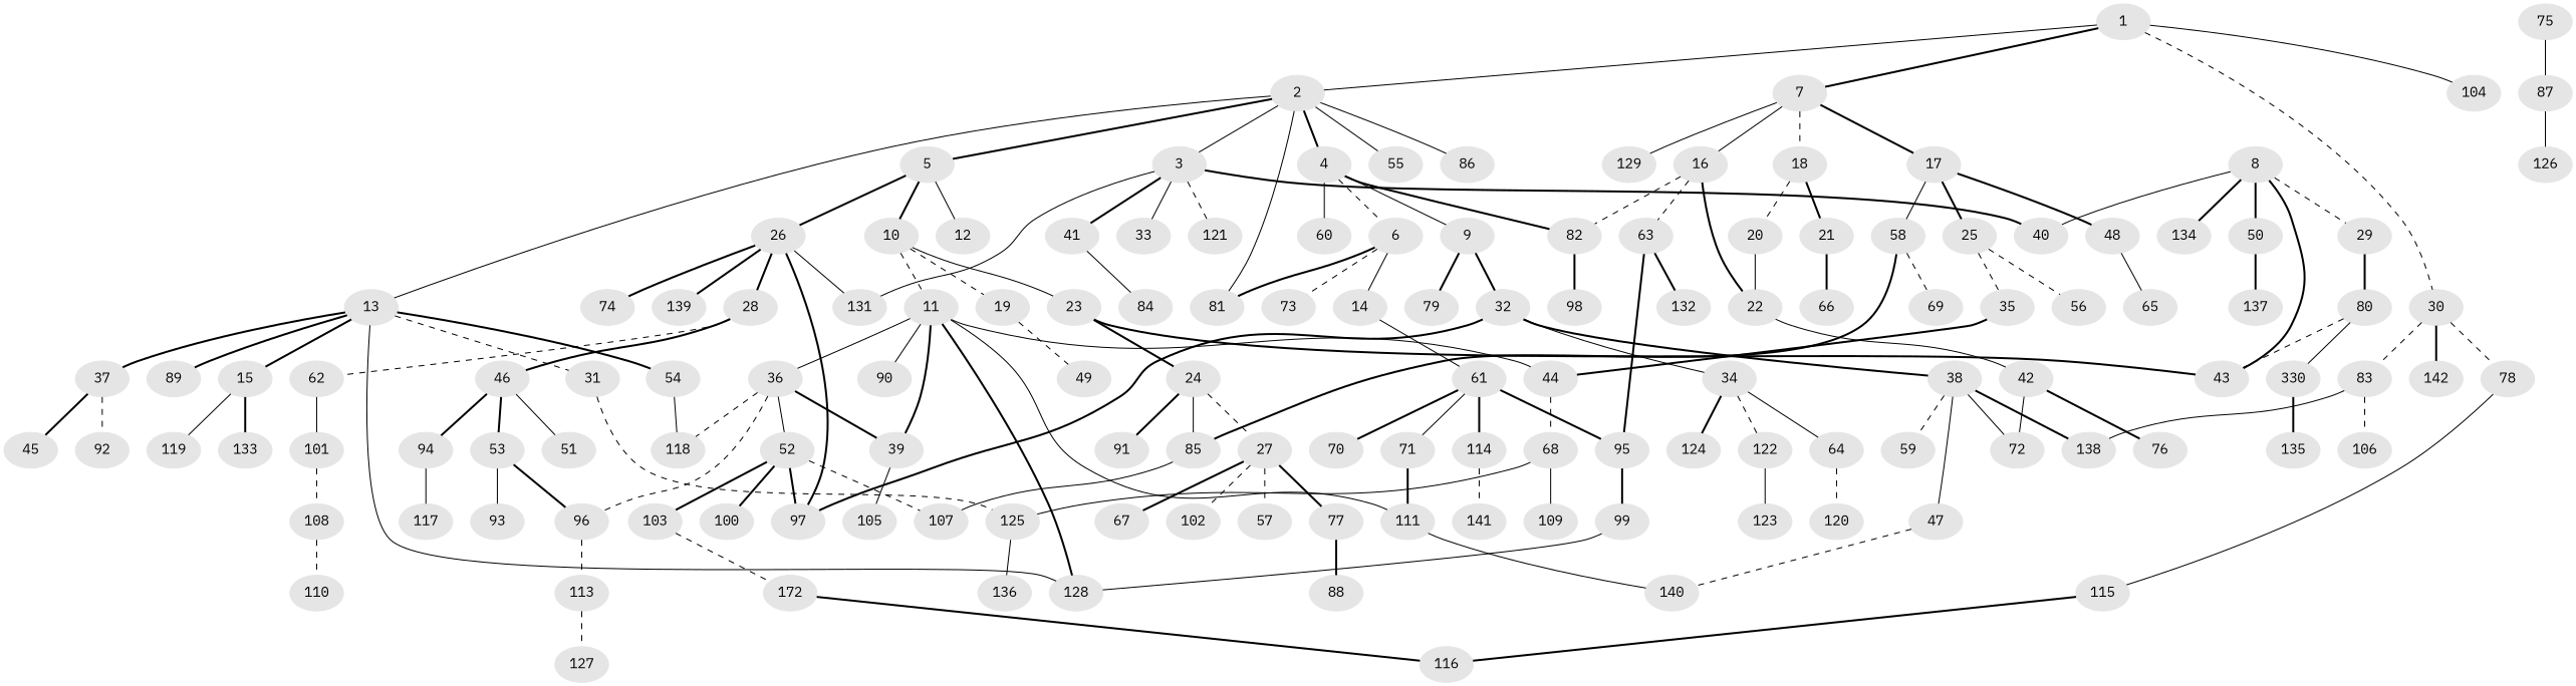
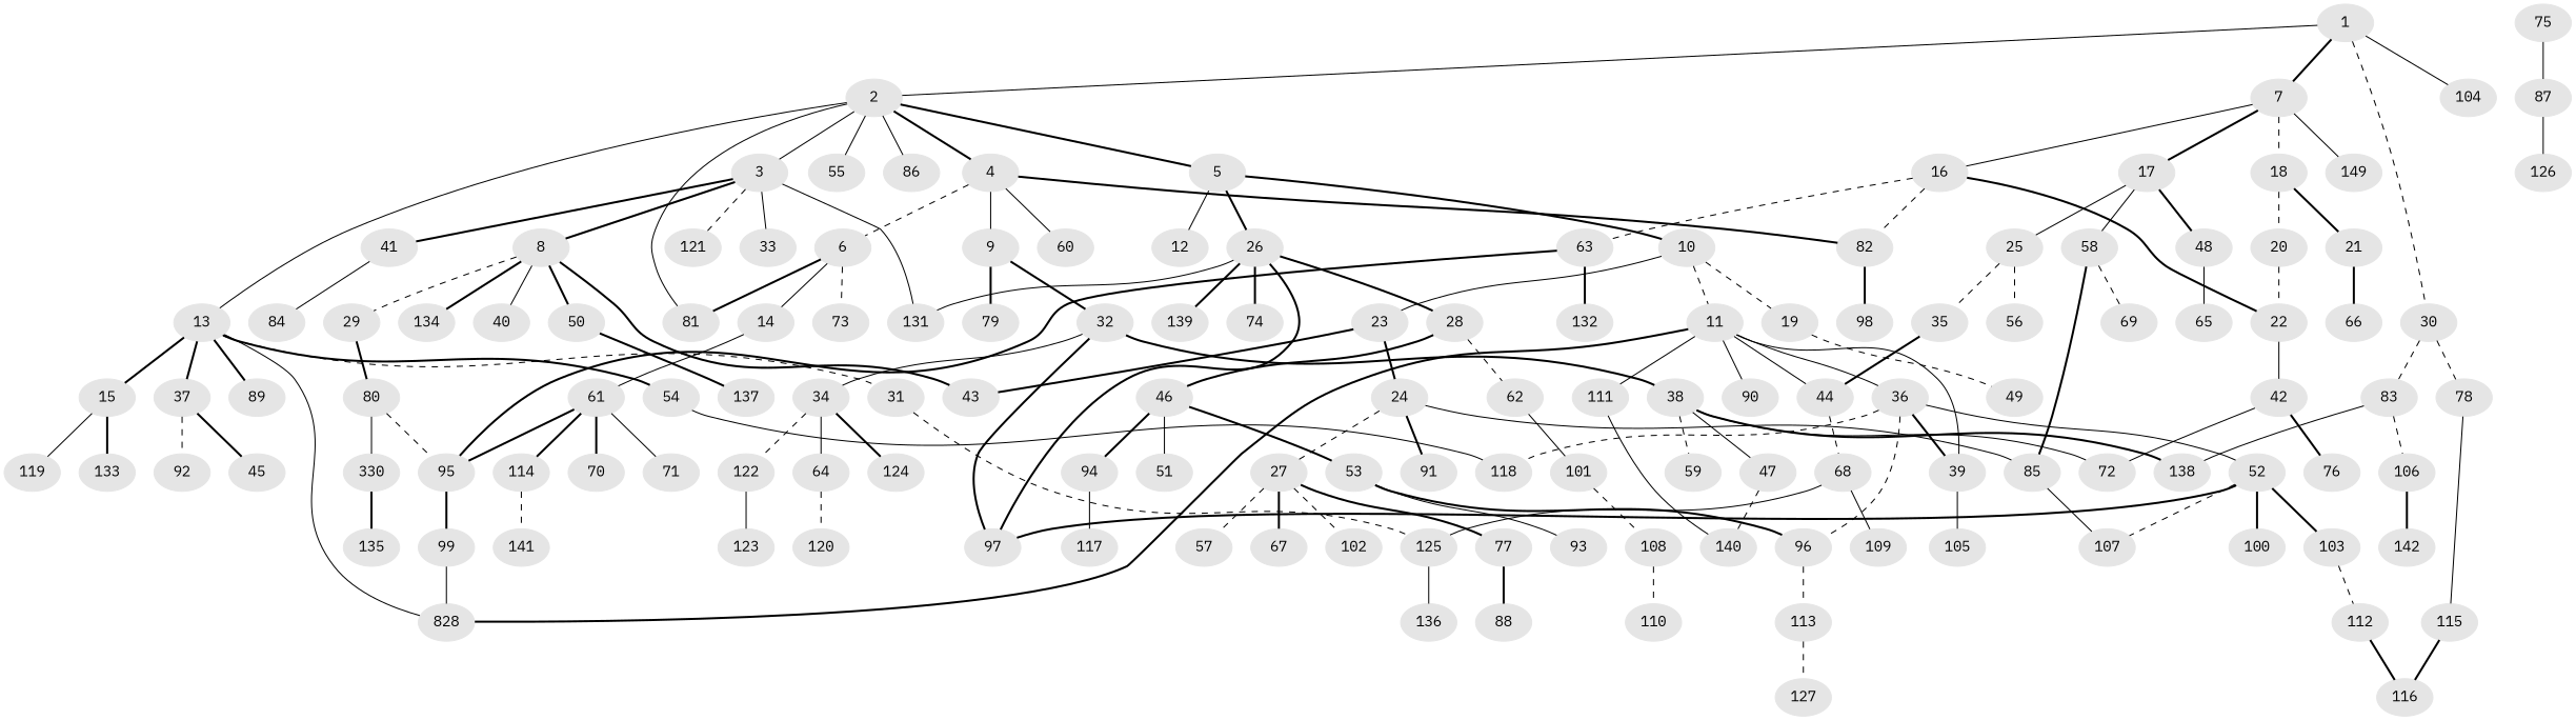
  graph {
    fontname="IBM Plex Mono"
    node [color=gray90 fontname="IBM Plex Mono" style=filled]
    edge [fontname="IBM Plex Mono" style=bold]
    1
    2
    7
    30
    104
    3
    4
    5
    13
    55
    81
    86
    16
    17
    18
-   129
+   129 [label=149]
    78
    83
    142
    8
    33
    41
    121
    131
    6
    9
    60
    82
    10
    12
    26
-   128
+   128 [label=828]
    15
    31
    37
    54
    89
    29
    40
    43
    50
    134
    84
    14
    73
    32
    79
    98
    11
    19
    23
    28
    74
    97
    139
    61
    22
    63
    25
    48
    58
    20
    21
    80
    137
    34
    38
    36
    39
    44
    90
    111
    49
    24
    52
    96
    118
    105
    68
    140
    119
    133
    125
    45
    92
    70
    71
    95
    114
    42
    132
    35
    56
    65
    85
    69
    66
    72
    76
    27
    91
    57
    67
    77
    102
    75
    87
    107
    46
    62
    88
    51
    53
    94
    101
    n116 [label=330]
    115
    138
    106
    136
    64
    122
    124
    47
    59
    120
    123
    100
    103
    113
    109
    93
    117
-   112 [label=172]
+   112
    99
    141
    108
    126
    116
    135
    127
    110
    1 -- 2 [style=solid]
    1 -- 7
    1 -- 30 [style=dashed]
    1 -- 104 [style=solid]
    2 -- 3 [style=solid]
    2 -- 4
    2 -- 5
    2 -- 13 [style=solid]
    2 -- 55 [style=solid]
    2 -- 81 [style=solid]
    2 -- 86 [style=solid]
    7 -- 16 [style=solid]
    7 -- 17
    7 -- 18 [style=dashed]
    7 -- 129 [style=solid]
    30 -- 78 [style=dashed]
    30 -- 83 [style=dashed]
-   30 -- 142
-   3 -- 40
+   106 -- 142
+   3 -- 8
    3 -- 33 [style=solid]
    3 -- 41
    3 -- 121 [style=dashed]
    3 -- 131 [style=solid]
    4 -- 6 [style=dashed]
    4 -- 9 [style=solid]
    4 -- 60 [style=solid]
    4 -- 82
    5 -- 10
    5 -- 12 [style=solid]
    5 -- 26
    13 -- 128 [style=solid]
    13 -- 15
    13 -- 31 [style=dashed]
    13 -- 37
    13 -- 54
    13 -- 89
    16 -- 82 [style=dashed]
    16 -- 22
    16 -- 63 [style=dashed]
-   17 -- 25
+   17 -- 25 [style=solid]
    17 -- 48
    17 -- 58 [style=solid]
    18 -- 20 [style=dashed]
    18 -- 21
    78 -- 115 [style=solid]
    83 -- 138 [style=solid]
    83 -- 106 [style=dashed]
    8 -- 29 [style=dashed]
    8 -- 40 [style=solid]
    8 -- 43
    8 -- 50
    8 -- 134
    41 -- 84 [style=solid]
    6 -- 81
    6 -- 14 [style=solid]
    6 -- 73 [style=dashed]
    9 -- 32
    9 -- 79
    82 -- 98
    10 -- 11 [style=dashed]
    10 -- 19 [style=dashed]
    10 -- 23 [style=solid]
    26 -- 131 [style=solid]
    26 -- 28
    26 -- 74
    26 -- 97
    26 -- 139
    15 -- 119 [style=solid]
    15 -- 133
    31 -- 125 [style=dashed]
    37 -- 45
    37 -- 92 [style=dashed]
    54 -- 118 [style=solid]
    29 -- 80
    50 -- 137
    14 -- 61 [style=solid]
    32 -- 97
    32 -- 34 [style=solid]
    32 -- 38
    11 -- 128
    11 -- 36 [style=solid]
-   11 -- 39
+   11 -- 39 [style=solid]
    11 -- 44 [style=solid]
    11 -- 90 [style=solid]
    11 -- 111 [style=solid]
    19 -- 49 [style=dashed]
    23 -- 43
    23 -- 24
    28 -- 46
    28 -- 62 [style=dashed]
    61 -- 70
    61 -- 71 [style=solid]
    61 -- 95
    61 -- 114
    22 -- 42 [style=solid]
    63 -- 95
    63 -- 132
    25 -- 35 [style=dashed]
    25 -- 56 [style=dashed]
    48 -- 65 [style=solid]
    58 -- 85
    58 -- 69 [style=dashed]
-   20 -- 22 [style=solid]
+   20 -- 22 [style=dashed]
    21 -- 66
-   80 -- 43 [style=dashed]
+   80 -- 95 [style=dashed]
    80 -- n116 [style=solid]
    34 -- 64 [style=solid]
    34 -- 122 [style=dashed]
    34 -- 124
    38 -- 72 [style=solid]
    38 -- 138
    38 -- 47 [style=solid]
    38 -- 59 [style=dashed]
    36 -- 39
    36 -- 52 [style=solid]
    36 -- 96 [style=dashed]
    36 -- 118 [style=dashed]
    39 -- 105 [style=solid]
    44 -- 68 [style=dashed]
    111 -- 140 [style=solid]
    24 -- 85 [style=solid]
    24 -- 27 [style=dashed]
    24 -- 91
    52 -- 97
    52 -- 107 [style=dashed]
    52 -- 100
    52 -- 103
    96 -- 113 [style=dashed]
    68 -- 125 [style=solid]
    68 -- 109 [style=solid]
    125 -- 136 [style=solid]
-   71 -- 111
    95 -- 99
    114 -- 141 [style=dashed]
    42 -- 72 [style=solid]
    42 -- 76
    35 -- 44
    85 -- 107 [style=solid]
    27 -- 57 [style=dashed]
    27 -- 67
    27 -- 77
    27 -- 102 [style=dashed]
    77 -- 88
    75 -- 87 [style=solid]
    87 -- 126 [style=solid]
    46 -- 51 [style=solid]
    46 -- 53
    46 -- 94
    62 -- 101 [style=solid]
    53 -- 96
    53 -- 93 [style=solid]
    94 -- 117 [style=solid]
    101 -- 108 [style=dashed]
    n116 -- 135
    115 -- 116
    64 -- 120 [style=dashed]
    122 -- 123 [style=solid]
    47 -- 140 [style=dashed]
    103 -- 112 [style=dashed]
    113 -- 127 [style=dashed]
    112 -- 116
    99 -- 128 [style=solid]
    108 -- 110 [style=dashed]
  }
